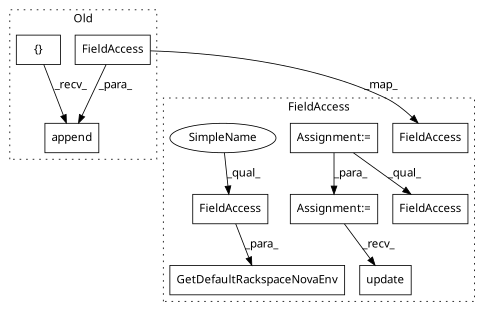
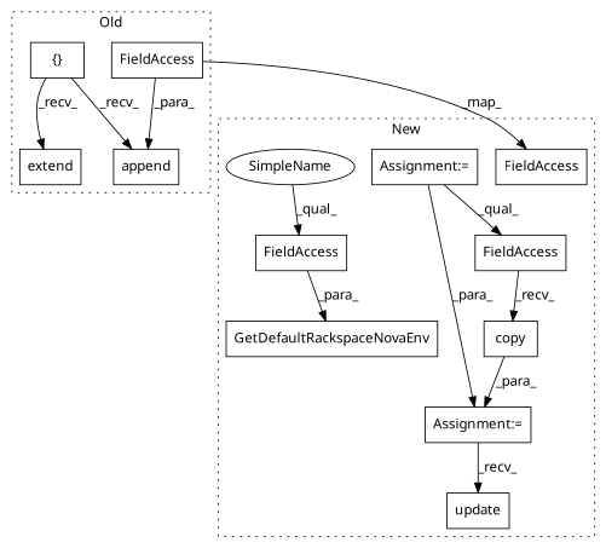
  digraph {
    fontname="Noto Sans"
    node [a=32 fontname="Noto Sans" l="7,1" s=3177 shape=box]
    edge [fontname="Noto Sans"]
    n1 [label=append s="2116,2136"]
    n2 [a=4 l="1,1" label="{}" s="1949,1965"]
+   n3 [label=extend s="2045,2099"]
    n4 [a=22 l=13 label=FieldAccess s=2123]
+   n5 [l=6 label=copy s=3120]
    n6 [a=7 l=1 label="Assignment:=" s=3108]
    n7 [a=22 l=10 label=FieldAccess s=3109]
    n8 [label=update s="3138,3187"]
    n9 [l="27,1" label=GetDefaultRackspaceNovaEnv s="3150,3186"]
    n10 [a=22 l=9 label=FieldAccess]
    n11 [a=22 l=13 label=FieldAccess s=3267]
    n12 [a=7 l=2 label="Assignment:=" s=2711]
    n13 [a=42 l=4 label=SimpleName shape=ellipse]
    subgraph cluster_1 {
      label=Old
      style=dotted
      n1
      n2
+     n3
      n4
    }
    subgraph cluster_2 {
-     label=FieldAccess
+     label=New
      style=dotted
+     n5
      n6
      n7
      n8
      n9
      n10
      n11
      n12
      n13
    }
    n2 -> n1 [label=_recv_]
+   n2 -> n3 [label=_recv_]
    n4 -> n1 [label=_para_]
    n4 -> n11 [label=_map_]
+   n5 -> n6 [label=_para_]
    n6 -> n8 [label=_recv_]
+   n7 -> n5 [label=_recv_]
    n10 -> n9 [label=_para_]
    n12 -> n6 [label=_para_]
    n12 -> n7 [label=_qual_]
    n13 -> n10 [label=_qual_]
  }
